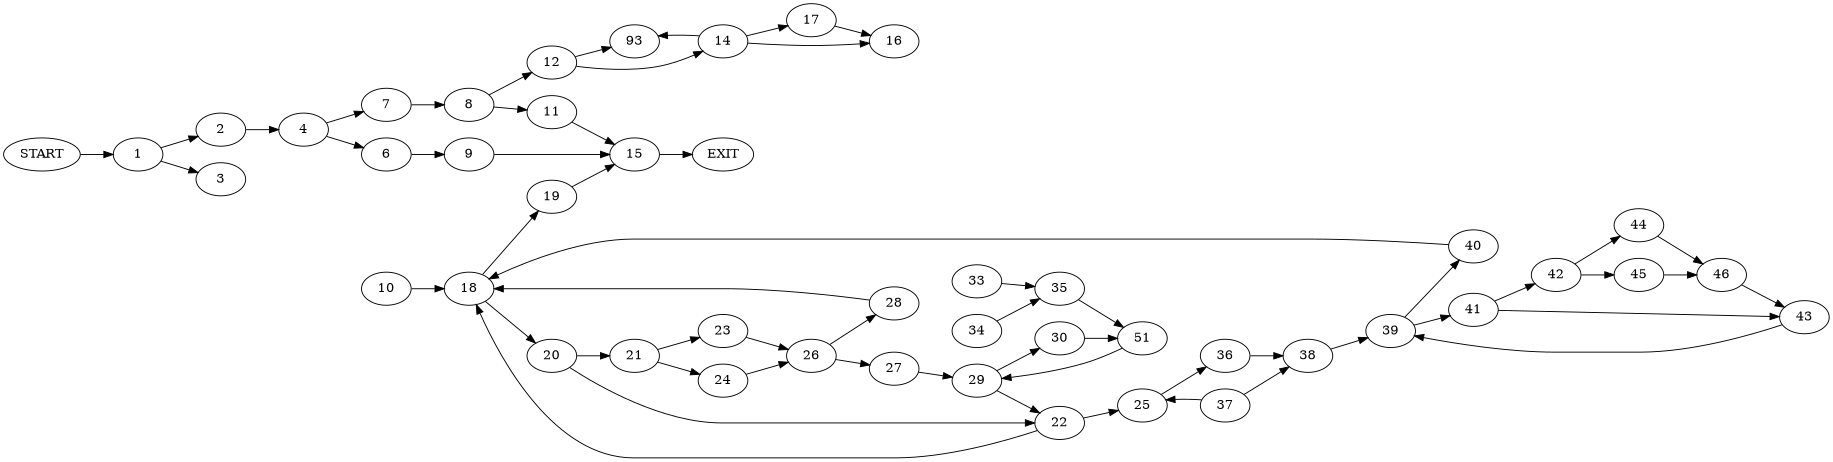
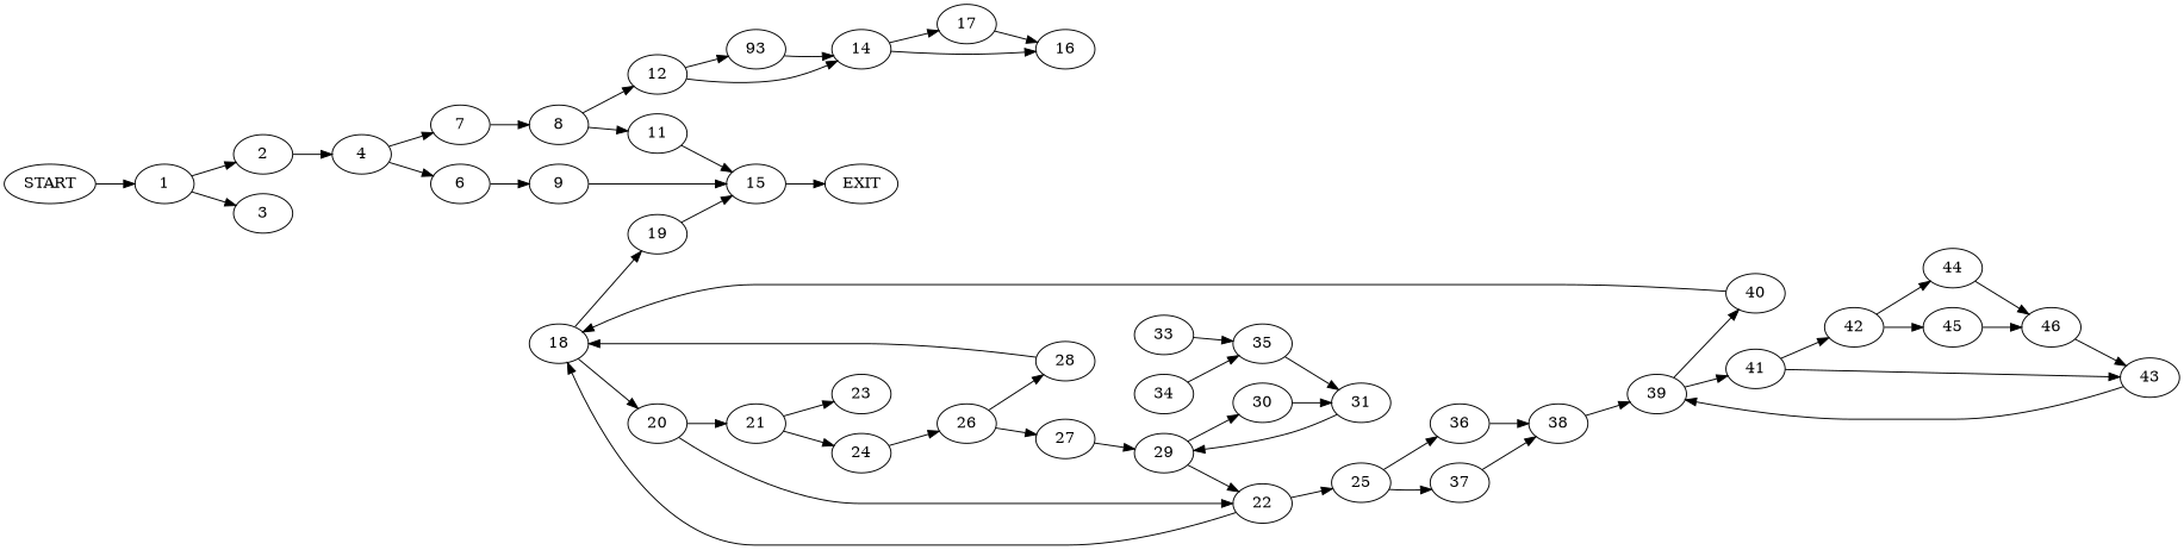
  digraph {
    rankdir=LR
    n1 [label=START]
    1
    2
    3
    n5 [label=EXIT]
    4
    6
    7
    9
    8
    15
-   10
    18
    11
    12
    n16 [label=93]
    14
    19
    20
    16
    17
    21
    22
    23
    24
    25
    26
    36
    37
    27
    28
    38
    29
    30
-   31 [label=51]
+   31
    33
    35
    34
    39
    40
    41
    42
    43
    44
    45
    46
    n1 -> 1
    1 -> 2
    1 -> 3
    2 -> 4
    4 -> 6
    4 -> 7
    6 -> 9
    7 -> 8
    9 -> 15
    8 -> 11
    8 -> 12
    15 -> n5
-   10 -> 18
    18 -> 19
    18 -> 20
    11 -> 15
    12 -> n16
    12 -> 14
-   14 -> n16
+   n16 -> 14
    14 -> 16
    14 -> 17
    19 -> 15
    20 -> 21
    20 -> 22
    17 -> 16
    21 -> 23
    21 -> 24
    22 -> 18
    22 -> 25
-   23 -> 26
    24 -> 26
    25 -> 36
-   37 -> 25
+   25 -> 37
    26 -> 27
    26 -> 28
    36 -> 38
    37 -> 38
    27 -> 29
    28 -> 18
    38 -> 39
    29 -> 22
    29 -> 30
    30 -> 31
    31 -> 29
    33 -> 35
    35 -> 31
    34 -> 35
    39 -> 40
    39 -> 41
    40 -> 18
    41 -> 42
    41 -> 43
    42 -> 44
    42 -> 45
    43 -> 39
    44 -> 46
    45 -> 46
    46 -> 43
  }
